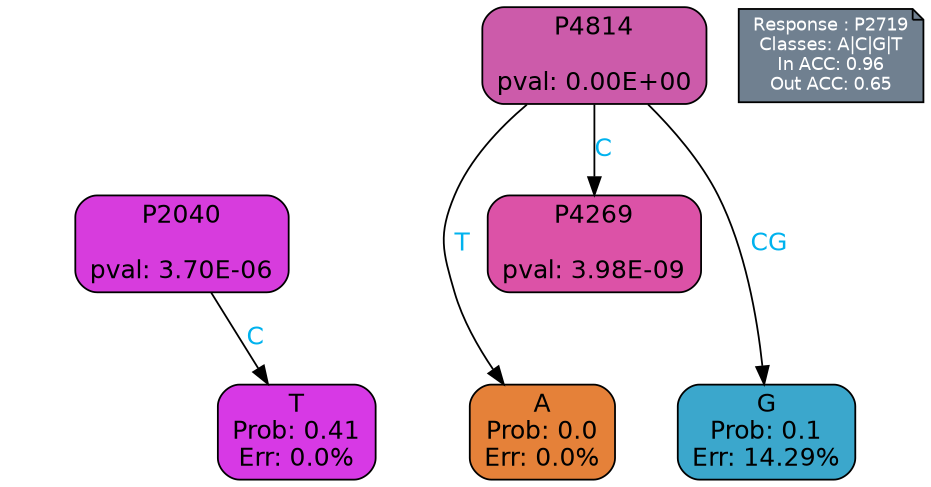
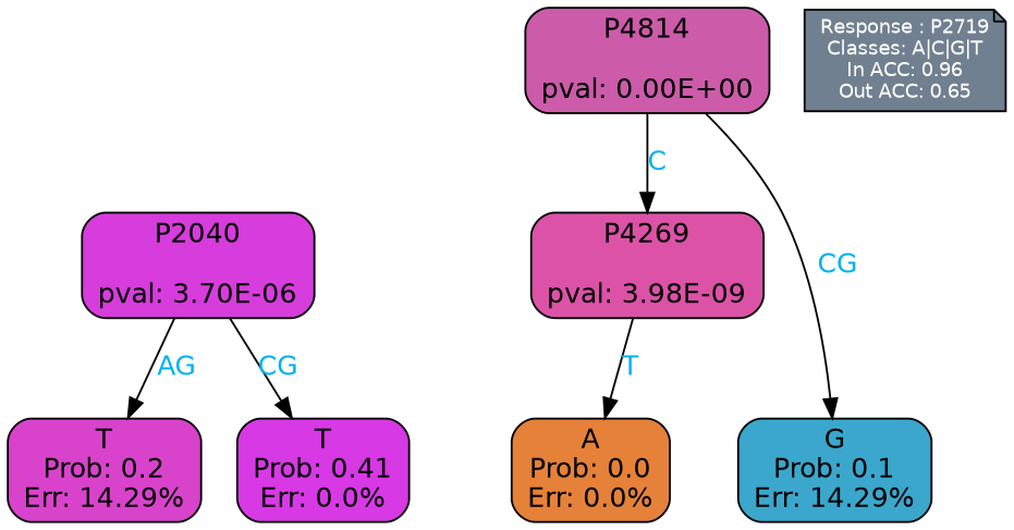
  digraph {
    ranksep=equally
    splines=polylines
    node [color=black fontname=helvetica shape=box style="filled, rounded"]
    edge [fontcolor=deepskyblue2 fontname=helvetica]
+   n1 [fillcolor="#d943cc" label="T\nProb: 0.2\nErr: 14.29%"]
    n2 [fillcolor="#d739e5" label="T\nProb: 0.41\nErr: 0.0%"]
    n3 [fillcolor="#e58139" label="A\nProb: 0.0\nErr: 0.0%"]
    n4 [fillcolor="#3ba7cc" label="G\nProb: 0.1\nErr: 14.29%"]
    n5 [align=left fillcolor=slategray fontcolor=white fontsize=10 label="Response : P2719\nClasses: A|C|G|T\nIn ACC: 0.96\nOut ACC: 0.65\n" shape=note style=filled]
    n6 [fillcolor="#cc5baa" label="P4814\n\npval: 0.00E+00"]
    n7 [fillcolor="#dc52a7" label="P4269\n\npval: 3.98E-09"]
    n8 [fillcolor="#d73cdd" label="P2040\n\npval: 3.70E-06"]
    subgraph sub_1 {
      rank=same
+     n1
      n2
      n3
      n4
    }
    subgraph sub_2 {
      rank=same
      n5
      n6
    }
    n6 -> n4 [label=CG]
    n6 -> n7 [label=C]
-   n6 -> n3 [label=T]
-   n8 -> n2 [label=C]
+   n7 -> n3 [label=T]
+   n8 -> n1 [label=AG]
+   n8 -> n2 [label=CG]
  }
